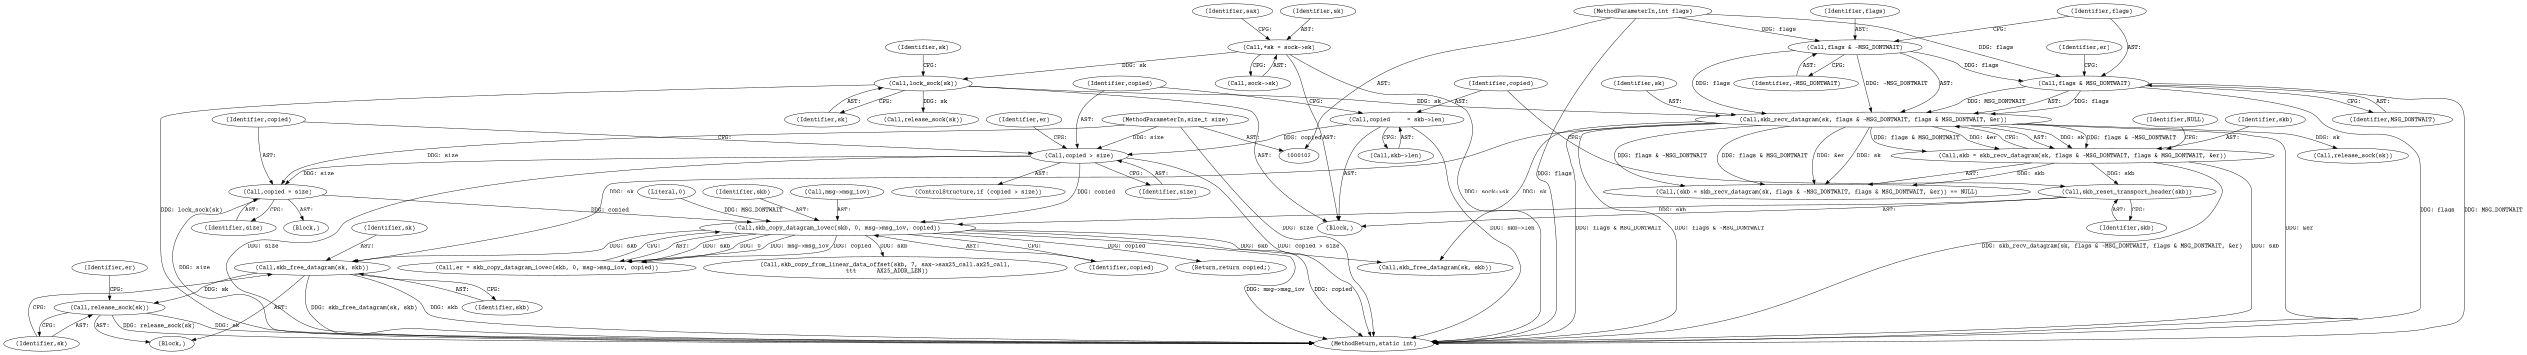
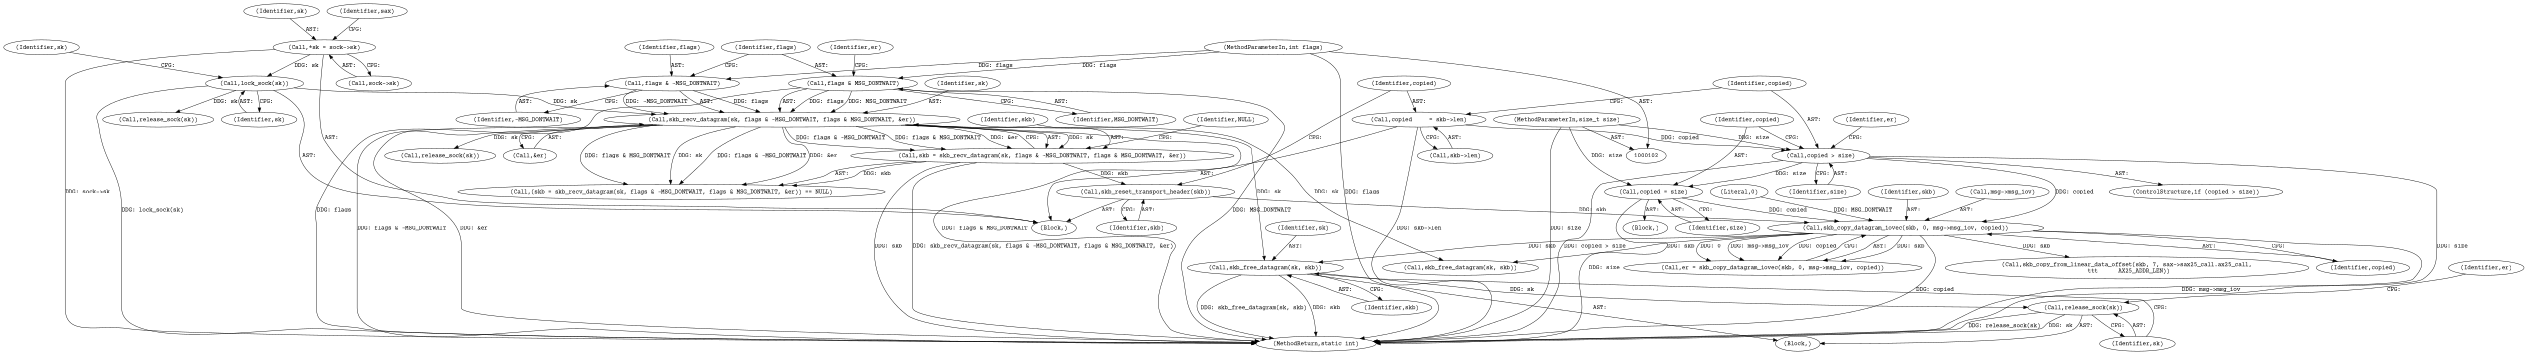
  digraph {
    fontname="Courier Prime"
    node [fontname="Courier Prime"]
    edge [fontname="Courier Prime"]
    n1 [label="(Call,skb_free_datagram(sk, skb))"]
    n2 [label="(Call,release_sock(sk))"]
    n3 [label="(Block,)"]
    n4 [label="(MethodReturn,static int)"]
    n5 [label="(Identifier,skb)"]
    n6 [label="(Identifier,sk)"]
    n7 [label="(Call,skb_recv_datagram(sk, flags & ~MSG_DONTWAIT, flags & MSG_DONTWAIT, &er))"]
    n8 [label="(Call,skb = skb_recv_datagram(sk, flags & ~MSG_DONTWAIT, flags & MSG_DONTWAIT, &er))"]
    n9 [label="(Call,(skb = skb_recv_datagram(sk, flags & ~MSG_DONTWAIT, flags & MSG_DONTWAIT, &er)) == NULL)"]
    n10 [label="(Call,release_sock(sk))"]
+   n11 [label="(Call,&er)"]
    n12 [label="(Call,skb_free_datagram(sk, skb))"]
    n13 [label="(Call,skb_reset_transport_header(skb))"]
    n14 [label="(Call,lock_sock(sk))"]
    n15 [label="(Identifier,sk)"]
    n16 [label="(Block,)"]
    n17 [label="(Call,release_sock(sk))"]
    n18 [label="(Call,*sk = sock->sk)"]
    n19 [label="(Call,sock->sk)"]
    n20 [label="(Call,flags & ~MSG_DONTWAIT)"]
    n21 [label="(Call,flags & MSG_DONTWAIT)"]
    n22 [label="(Identifier,~MSG_DONTWAIT)"]
    n23 [label="(Identifier,MSG_DONTWAIT)"]
    n24 [label="(MethodParameterIn,int flags)"]
    1000102
    n26 [label="(Call,skb_copy_datagram_iovec(skb, 0, msg->msg_iov, copied))"]
    n27 [label="(Call,er = skb_copy_datagram_iovec(skb, 0, msg->msg_iov, copied))"]
    n28 [label="(Call,skb_copy_from_linear_data_offset(skb, 7, sax->sax25_call.ax25_call,\n \t\t\t      AX25_ADDR_LEN))"]
    n29 [label="(Identifier,copied)"]
-   n30 [label="(Return,return copied;)"]
    n31 [label="(Identifier,skb)"]
    n32 [label="(Call,copied > size)"]
    n33 [label="(Call,copied = size)"]
    n34 [label="(ControlStructure,if (copied > size))"]
    n35 [label="(Identifier,size)"]
    n36 [label="(Block,)"]
    n37 [label="(Identifier,size)"]
    n38 [label="(Call,copied     = skb->len)"]
    n39 [label="(Call,skb->len)"]
    n40 [label="(MethodParameterIn,size_t size)"]
    n41 [label="(Identifier,flags)"]
    n42 [label="(Identifier,flags)"]
    n43 [label="(Identifier,er)"]
    n44 [label="(Literal,0)"]
    n45 [label="(Identifier,sk)"]
    n46 [label="(Identifier,er)"]
    n47 [label="(Identifier,copied)"]
    n48 [label="(Identifier,skb)"]
    n49 [label="(Identifier,sk)"]
    n50 [label="(Identifier,er)"]
    n51 [label="(Identifier,copied)"]
    n52 [label="(Identifier,skb)"]
    n53 [label="(Identifier,sk)"]
    n54 [label="(Identifier,sk)"]
    n55 [label="(Identifier,NULL)"]
    n56 [label="(Identifier,copied)"]
    n57 [label="(Identifier,sax)"]
    n58 [label="(Call,msg->msg_iov)"]
    n1 -> n2 [label="DDG: sk"]
    n1 -> n3 [label="AST: "]
    n1 -> n4 [label="DDG: skb_free_datagram(sk, skb)"]
    n1 -> n4 [label="DDG: skb"]
    n1 -> n5 [label="CFG: "]
    n2 -> n3 [label="AST: "]
    n2 -> n4 [label="DDG: release_sock(sk)"]
    n2 -> n4 [label="DDG: sk"]
    n2 -> n6 [label="CFG: "]
    n5 -> n1 [label="AST: "]
    n6 -> n1 [label="CFG: "]
    n6 -> n2 [label="AST: "]
    n7 -> n1 [label="DDG: sk"]
    n7 -> n4 [label="DDG: &er"]
    n7 -> n4 [label="DDG: flags & MSG_DONTWAIT"]
    n7 -> n4 [label="DDG: flags & ~MSG_DONTWAIT"]
    n7 -> n8 [label="AST: "]
    n7 -> n8 [label="DDG: sk"]
    n7 -> n8 [label="DDG: flags & ~MSG_DONTWAIT"]
    n7 -> n8 [label="DDG: flags & MSG_DONTWAIT"]
    n7 -> n8 [label="DDG: &er"]
    n7 -> n9 [label="DDG: sk"]
    n7 -> n9 [label="DDG: flags & ~MSG_DONTWAIT"]
    n7 -> n9 [label="DDG: flags & MSG_DONTWAIT"]
    n7 -> n9 [label="DDG: &er"]
    n7 -> n10 [label="DDG: sk"]
+   n7 -> n11 [label="CFG: "]
    n7 -> n12 [label="DDG: sk"]
    n8 -> n4 [label="DDG: skb_recv_datagram(sk, flags & ~MSG_DONTWAIT, flags & MSG_DONTWAIT, &er)"]
    n8 -> n4 [label="DDG: skb"]
    n8 -> n7 [label="CFG: "]
    n8 -> n9 [label="AST: "]
    n8 -> n9 [label="DDG: skb"]
    n8 -> n13 [label="DDG: skb"]
+   n11 -> n7 [label="AST: "]
    n13 -> n16 [label="AST: "]
    n13 -> n26 [label="DDG: skb"]
    n13 -> n31 [label="CFG: "]
    n14 -> n4 [label="DDG: lock_sock(sk)"]
    n14 -> n7 [label="DDG: sk"]
    n14 -> n15 [label="CFG: "]
    n14 -> n16 [label="AST: "]
    n14 -> n17 [label="DDG: sk"]
    n15 -> n14 [label="AST: "]
    n18 -> n4 [label="DDG: sock->sk"]
    n18 -> n14 [label="DDG: sk"]
    n18 -> n16 [label="AST: "]
    n18 -> n19 [label="CFG: "]
    n19 -> n18 [label="AST: "]
    n20 -> n7 [label="AST: "]
    n20 -> n7 [label="DDG: flags"]
    n20 -> n7 [label="DDG: ~MSG_DONTWAIT"]
-   n20 -> n21 [label="DDG: flags"]
    n20 -> n22 [label="CFG: "]
    n21 -> n4 [label="DDG: MSG_DONTWAIT"]
    n21 -> n4 [label="DDG: flags"]
    n21 -> n7 [label="AST: "]
    n21 -> n7 [label="DDG: flags"]
    n21 -> n7 [label="DDG: MSG_DONTWAIT"]
    n21 -> n23 [label="CFG: "]
    n22 -> n20 [label="AST: "]
    n23 -> n21 [label="AST: "]
    n24 -> n4 [label="DDG: flags"]
    n24 -> n20 [label="DDG: flags"]
    n24 -> n21 [label="DDG: flags"]
    n24 -> 1000102 [label="AST: "]
    n26 -> n1 [label="DDG: skb"]
    n26 -> n4 [label="DDG: msg->msg_iov"]
    n26 -> n4 [label="DDG: copied"]
    n26 -> n12 [label="DDG: skb"]
    n26 -> n27 [label="AST: "]
    n26 -> n27 [label="DDG: skb"]
    n26 -> n27 [label="DDG: 0"]
    n26 -> n27 [label="DDG: msg->msg_iov"]
    n26 -> n27 [label="DDG: copied"]
    n26 -> n28 [label="DDG: skb"]
    n26 -> n29 [label="CFG: "]
-   n26 -> n30 [label="DDG: copied"]
    n27 -> n26 [label="CFG: "]
    n29 -> n26 [label="AST: "]
    n31 -> n13 [label="AST: "]
    n32 -> n4 [label="DDG: copied > size"]
    n32 -> n4 [label="DDG: size"]
    n32 -> n26 [label="DDG: copied"]
    n32 -> n33 [label="DDG: size"]
    n32 -> n34 [label="AST: "]
    n32 -> n35 [label="CFG: "]
    n33 -> n4 [label="DDG: size"]
    n33 -> n26 [label="DDG: copied"]
    n33 -> n36 [label="AST: "]
    n33 -> n37 [label="CFG: "]
    n35 -> n32 [label="AST: "]
    n37 -> n33 [label="AST: "]
    n38 -> n4 [label="DDG: skb->len"]
    n38 -> n16 [label="AST: "]
    n38 -> n32 [label="DDG: copied"]
    n38 -> n39 [label="CFG: "]
    n39 -> n38 [label="AST: "]
    n40 -> n4 [label="DDG: size"]
    n40 -> 1000102 [label="AST: "]
    n40 -> n32 [label="DDG: size"]
    n40 -> n33 [label="DDG: size"]
    n41 -> n20 [label="CFG: "]
    n41 -> n21 [label="AST: "]
    n42 -> n20 [label="AST: "]
    n43 -> n21 [label="CFG: "]
    n44 -> n26 [label="DDG: MSG_DONTWAIT"]
    n45 -> n1 [label="AST: "]
    n46 -> n32 [label="CFG: "]
    n47 -> n13 [label="CFG: "]
    n47 -> n38 [label="AST: "]
    n48 -> n8 [label="AST: "]
    n49 -> n14 [label="CFG: "]
    n50 -> n2 [label="CFG: "]
    n51 -> n32 [label="CFG: "]
    n51 -> n33 [label="AST: "]
    n52 -> n26 [label="AST: "]
    n53 -> n18 [label="AST: "]
    n54 -> n7 [label="AST: "]
    n55 -> n8 [label="CFG: "]
    n56 -> n32 [label="AST: "]
    n56 -> n38 [label="CFG: "]
    n57 -> n18 [label="CFG: "]
    n58 -> n26 [label="AST: "]
  }
